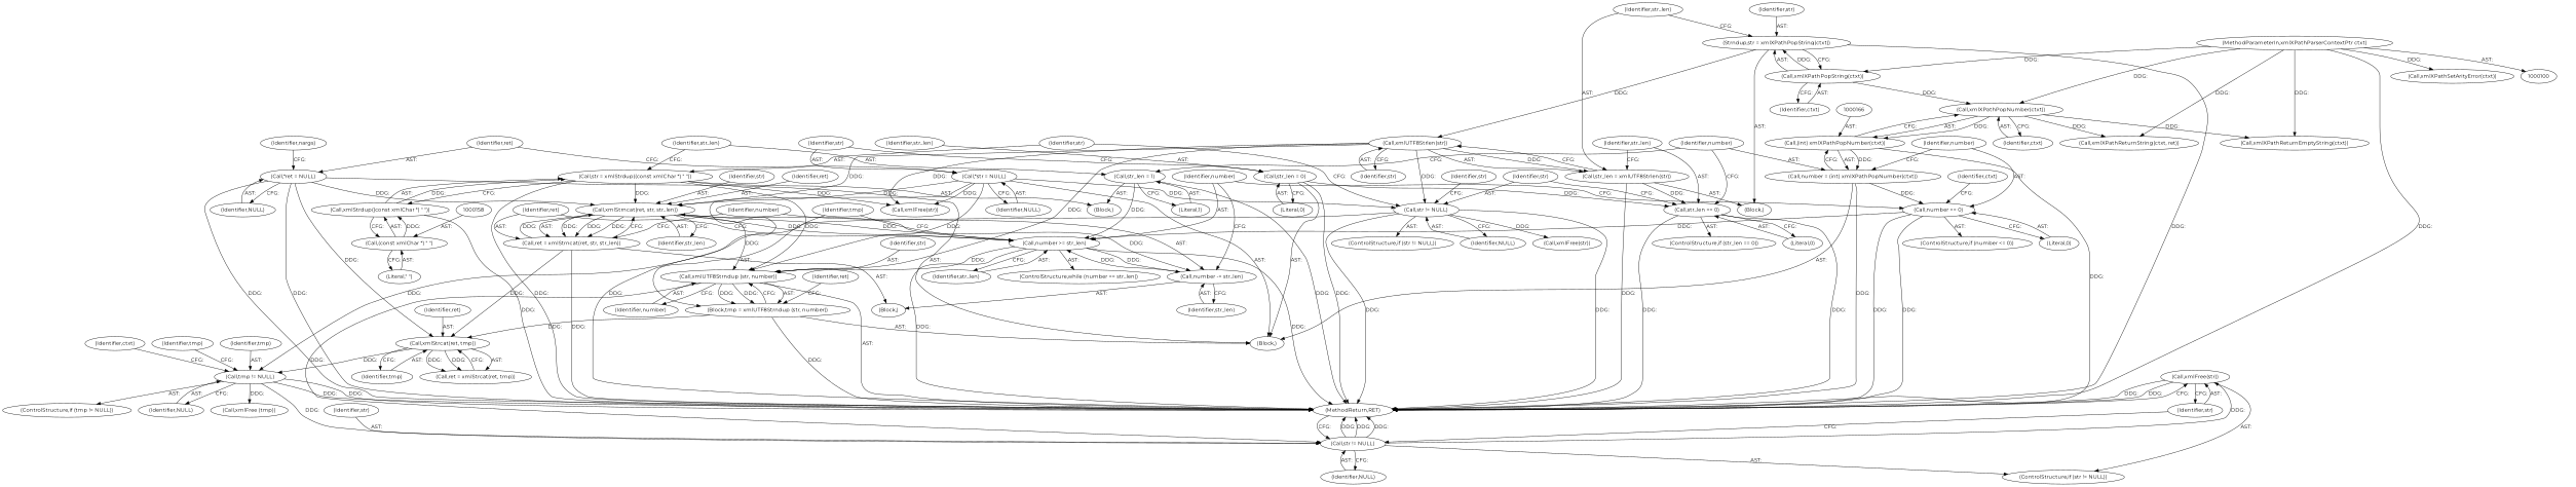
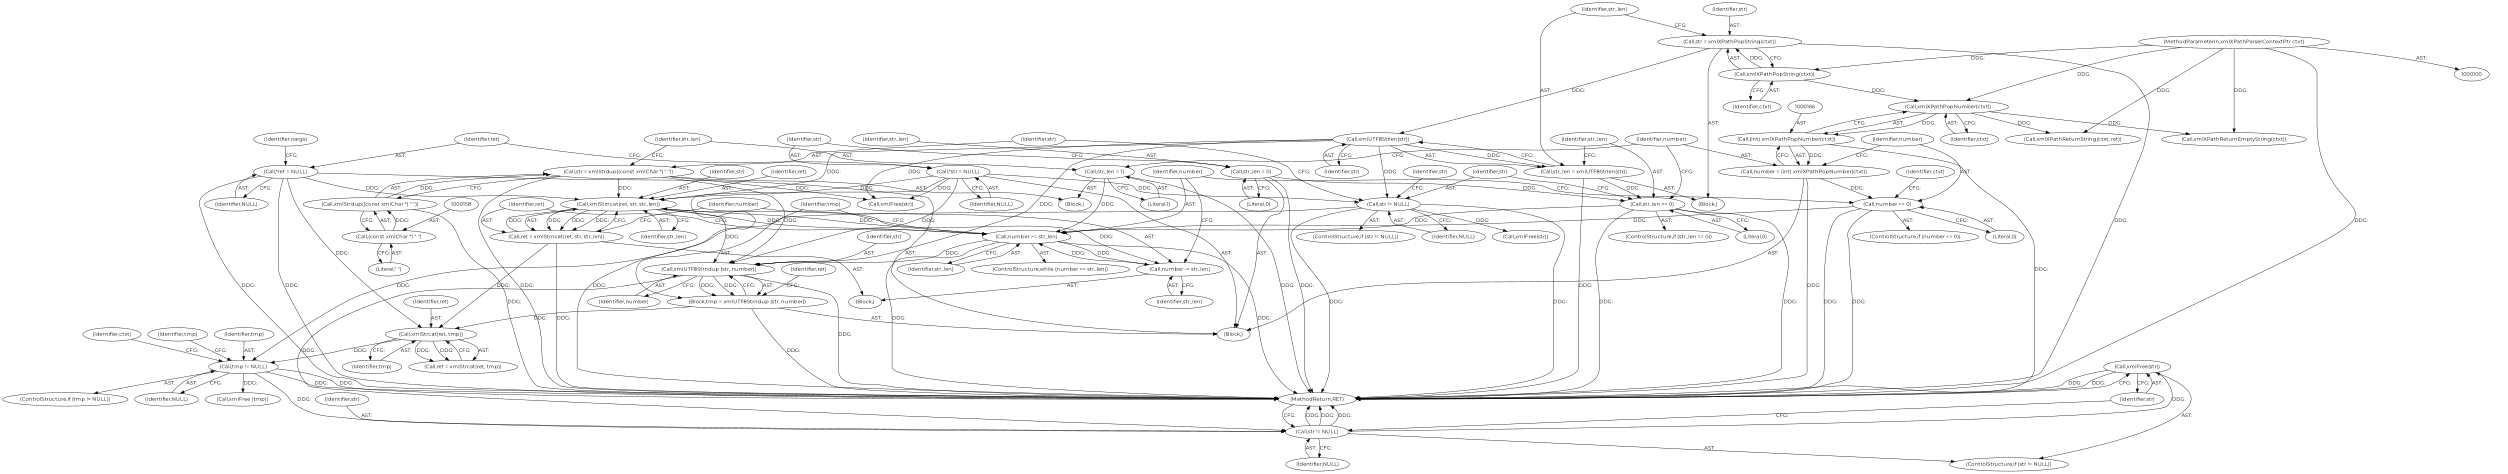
  digraph {
    fontname=Montserrat
    node [fontname=Montserrat]
    edge [fontname=Montserrat]
    n1 [label="(Call,xmlFree(str))"]
    n2 [label="(ControlStructure,if (str != NULL))"]
    n3 [label="(MethodReturn,RET)"]
    n4 [label="(Identifier,str)"]
    n5 [label="(Call,str != NULL)"]
    n6 [label="(Identifier,NULL)"]
    n7 [label="(Call,xmlUTF8Strndup (str, number))"]
    n8 [label="(Block,tmp = xmlUTF8Strndup (str, number))"]
    n9 [label="(Identifier,number)"]
    n10 [label="(Call,xmlStrcat(ret, tmp))"]
    n11 [label="(Block,)"]
    n12 [label="(Call,xmlStrncat(ret, str, str_len))"]
    n13 [label="(Call,ret = xmlStrncat(ret, str, str_len))"]
    n14 [label="(Call,number >= str_len)"]
    n15 [label="(Call,number -= str_len)"]
    n16 [label="(Identifier,str_len)"]
    n17 [label="(Block,)"]
    n18 [label="(Identifier,str_len)"]
    n19 [label="(ControlStructure,while (number >= str_len))"]
    n20 [label="(Identifier,str_len)"]
    n21 [label="(Call,tmp != NULL)"]
    n22 [label="(Identifier,tmp)"]
    n23 [label="(Call,ret = xmlStrcat(ret, tmp))"]
    n24 [label="(Call,*ret = NULL)"]
    n25 [label="(Identifier,NULL)"]
    n26 [label="(Call,xmlUTF8Strlen(str))"]
    n27 [label="(Call,str_len = xmlUTF8Strlen(str))"]
    n28 [label="(Call,str != NULL)"]
    n29 [label="(Call,xmlFree(str))"]
    n30 [label="(Identifier,str)"]
    n31 [label="(Block,)"]
    n32 [label="(Call,str_len == 0)"]
    n33 [label="(Call,xmlFree(str))"]
    n34 [label="(Identifier,NULL)"]
    n35 [label="(ControlStructure,if (str != NULL))"]
-   n36 [label="(Strndup,str = xmlXPathPopString(ctxt))"]
+   n36 [label="(Call,str = xmlXPathPopString(ctxt))"]
    n37 [label="(Call,xmlXPathPopString(ctxt))"]
    n38 [label="(Call,xmlXPathPopNumber(ctxt))"]
    n39 [label="(Identifier,ctxt)"]
    n40 [label="(Call,xmlXPathReturnString(ctxt, ret))"]
    n41 [label="(Call,xmlXPathReturnEmptyString(ctxt))"]
    n42 [label="(Call,(int) xmlXPathPopNumber(ctxt))"]
    n43 [label="(Identifier,ctxt)"]
    n44 [label="(MethodParameterIn,xmlXPathParserContextPtr ctxt)"]
-   n45 [label="(Call,xmlXPathSetArityError(ctxt))"]
    1000100
    n47 [label="(Call,str = xmlStrdup((const xmlChar *) \" \"))"]
    n48 [label="(Call,xmlStrdup((const xmlChar *) \" \"))"]
    n49 [label="(Block,)"]
    n50 [label="(Call,(const xmlChar *) \" \")"]
    n51 [label="(Literal,\" \")"]
    n52 [label="(Call,*str = NULL)"]
    n53 [label="(Identifier,NULL)"]
    n54 [label="(Call,number <= 0)"]
    n55 [label="(ControlStructure,if (number <= 0))"]
    n56 [label="(Literal,0)"]
    n57 [label="(Call,number = (int) xmlXPathPopNumber(ctxt))"]
    n58 [label="(ControlStructure,if (str_len == 0))"]
    n59 [label="(Literal,0)"]
    n60 [label="(Call,str_len = 0)"]
    n61 [label="(Literal,0)"]
    n62 [label="(Call,str_len = 1)"]
    n63 [label="(Literal,1)"]
    n64 [label="(ControlStructure,if (tmp != NULL))"]
    n65 [label="(Identifier,NULL)"]
    n66 [label="(Call,xmlFree (tmp))"]
    n67 [label="(Identifier,ret)"]
    n68 [label="(Identifier,number)"]
    n69 [label="(Identifier,number)"]
    n70 [label="(Identifier,ret)"]
    n71 [label="(Identifier,str)"]
    n72 [label="(Identifier,str)"]
    n73 [label="(Identifier,str)"]
    n74 [label="(Identifier,str_len)"]
    n75 [label="(Identifier,str_len)"]
    n76 [label="(Identifier,nargs)"]
    n77 [label="(Identifier,tmp)"]
    n78 [label="(Identifier,ctxt)"]
    n79 [label="(Identifier,str_len)"]
    n80 [label="(Identifier,tmp)"]
    n81 [label="(Identifier,number)"]
    n82 [label="(Identifier,str)"]
    n83 [label="(Identifier,ret)"]
    n84 [label="(Identifier,str)"]
    n85 [label="(Identifier,str)"]
    n86 [label="(Identifier,ctxt)"]
    n87 [label="(Identifier,ret)"]
    n88 [label="(Identifier,str_len)"]
    n89 [label="(Identifier,str)"]
    n90 [label="(Identifier,tmp)"]
    n91 [label="(Identifier,str)"]
    n92 [label="(Identifier,number)"]
    n93 [label="(Identifier,ret)"]
    1000158
    1000166
    n1 -> n2 [label="AST: "]
    n1 -> n3 [label="DDG: "]
    n1 -> n3 [label="DDG: "]
    n1 -> n4 [label="CFG: "]
    n3 -> n1 [label="CFG: "]
    n3 -> n5 [label="CFG: "]
    n4 -> n1 [label="AST: "]
    n4 -> n5 [label="CFG: "]
    n5 -> n1 [label="DDG: "]
    n5 -> n2 [label="AST: "]
    n5 -> n3 [label="DDG: "]
    n5 -> n3 [label="DDG: "]
    n5 -> n3 [label="DDG: "]
    n5 -> n6 [label="CFG: "]
    n6 -> n5 [label="AST: "]
-   n7 -> n3 [label="AST: "]
+   n7 -> n3 [label="DDG: "]
    n7 -> n5 [label="DDG: "]
    n7 -> n8 [label="AST: "]
    n7 -> n8 [label="DDG: "]
    n7 -> n8 [label="DDG: "]
    n7 -> n9 [label="CFG: "]
    n8 -> n3 [label="DDG: "]
    n8 -> n7 [label="CFG: "]
    n8 -> n10 [label="DDG: "]
    n8 -> n11 [label="AST: "]
    n9 -> n7 [label="AST: "]
    n10 -> n21 [label="DDG: "]
    n10 -> n22 [label="CFG: "]
    n10 -> n23 [label="AST: "]
    n10 -> n23 [label="DDG: "]
    n10 -> n23 [label="DDG: "]
    n12 -> n7 [label="DDG: "]
    n12 -> n13 [label="AST: "]
    n12 -> n13 [label="DDG: "]
    n12 -> n13 [label="DDG: "]
    n12 -> n13 [label="DDG: "]
    n12 -> n14 [label="DDG: "]
    n12 -> n15 [label="DDG: "]
    n12 -> n16 [label="CFG: "]
    n13 -> n3 [label="DDG: "]
    n13 -> n10 [label="DDG: "]
    n13 -> n12 [label="CFG: "]
    n13 -> n12 [label="DDG: "]
    n13 -> n17 [label="AST: "]
    n14 -> n3 [label="DDG: "]
    n14 -> n3 [label="DDG: "]
    n14 -> n7 [label="DDG: "]
    n14 -> n12 [label="DDG: "]
    n14 -> n15 [label="DDG: "]
    n14 -> n18 [label="CFG: "]
    n14 -> n19 [label="AST: "]
    n15 -> n14 [label="DDG: "]
    n15 -> n17 [label="AST: "]
    n15 -> n20 [label="CFG: "]
    n16 -> n12 [label="AST: "]
    n18 -> n14 [label="AST: "]
    n20 -> n15 [label="AST: "]
    n21 -> n3 [label="DDG: "]
    n21 -> n3 [label="DDG: "]
    n21 -> n5 [label="DDG: "]
    n21 -> n64 [label="AST: "]
    n21 -> n65 [label="CFG: "]
    n21 -> n66 [label="DDG: "]
    n22 -> n10 [label="AST: "]
    n23 -> n10 [label="CFG: "]
    n24 -> n3 [label="DDG: "]
    n24 -> n3 [label="DDG: "]
    n24 -> n10 [label="DDG: "]
    n24 -> n11 [label="AST: "]
    n24 -> n12 [label="DDG: "]
    n24 -> n25 [label="CFG: "]
    n25 -> n24 [label="AST: "]
    n26 -> n7 [label="DDG: "]
    n26 -> n12 [label="DDG: "]
    n26 -> n27 [label="AST: "]
    n26 -> n27 [label="DDG: "]
    n26 -> n28 [label="DDG: "]
    n26 -> n29 [label="DDG: "]
    n26 -> n30 [label="CFG: "]
    n27 -> n3 [label="DDG: "]
    n27 -> n26 [label="CFG: "]
    n27 -> n31 [label="AST: "]
    n27 -> n32 [label="DDG: "]
    n28 -> n3 [label="DDG: "]
    n28 -> n3 [label="DDG: "]
    n28 -> n21 [label="DDG: "]
    n28 -> n33 [label="DDG: "]
    n28 -> n34 [label="CFG: "]
    n28 -> n35 [label="AST: "]
    n30 -> n26 [label="AST: "]
    n32 -> n3 [label="DDG: "]
    n32 -> n3 [label="DDG: "]
+   n32 -> n14 [label="DDG: "]
    n32 -> n58 [label="AST: "]
    n32 -> n59 [label="CFG: "]
    n34 -> n28 [label="AST: "]
    n36 -> n3 [label="DDG: "]
    n36 -> n26 [label="DDG: "]
    n36 -> n31 [label="AST: "]
    n36 -> n37 [label="CFG: "]
    n37 -> n36 [label="AST: "]
    n37 -> n36 [label="DDG: "]
    n37 -> n38 [label="DDG: "]
    n37 -> n39 [label="CFG: "]
    n38 -> n40 [label="DDG: "]
    n38 -> n41 [label="DDG: "]
    n38 -> n42 [label="AST: "]
    n38 -> n42 [label="DDG: "]
    n38 -> n43 [label="CFG: "]
    n39 -> n37 [label="AST: "]
    n42 -> n3 [label="DDG: "]
    n42 -> n38 [label="CFG: "]
    n42 -> n57 [label="AST: "]
    n42 -> n57 [label="DDG: "]
    n43 -> n38 [label="AST: "]
    n44 -> n3 [label="DDG: "]
    n44 -> n37 [label="DDG: "]
    n44 -> n38 [label="DDG: "]
    n44 -> n40 [label="DDG: "]
    n44 -> n41 [label="DDG: "]
-   n44 -> n45 [label="DDG: "]
    n44 -> 1000100 [label="AST: "]
    n47 -> n3 [label="DDG: "]
    n47 -> n7 [label="DDG: "]
    n47 -> n12 [label="DDG: "]
    n47 -> n29 [label="DDG: "]
    n47 -> n48 [label="CFG: "]
    n47 -> n49 [label="AST: "]
    n48 -> n3 [label="DDG: "]
    n48 -> n47 [label="AST: "]
    n48 -> n47 [label="DDG: "]
    n48 -> n50 [label="CFG: "]
    n50 -> n48 [label="AST: "]
    n50 -> n48 [label="DDG: "]
    n50 -> n51 [label="CFG: "]
    n51 -> n50 [label="AST: "]
    n52 -> n3 [label="DDG: "]
    n52 -> n7 [label="DDG: "]
    n52 -> n11 [label="AST: "]
    n52 -> n12 [label="DDG: "]
    n52 -> n28 [label="DDG: "]
    n52 -> n29 [label="DDG: "]
    n52 -> n53 [label="CFG: "]
    n53 -> n52 [label="AST: "]
    n54 -> n3 [label="DDG: "]
    n54 -> n3 [label="DDG: "]
    n54 -> n14 [label="DDG: "]
    n54 -> n55 [label="AST: "]
    n54 -> n56 [label="CFG: "]
    n56 -> n54 [label="AST: "]
    n57 -> n3 [label="DDG: "]
    n57 -> n11 [label="AST: "]
    n57 -> n42 [label="CFG: "]
    n57 -> n54 [label="DDG: "]
    n59 -> n32 [label="AST: "]
    n60 -> n3 [label="DDG: "]
    n60 -> n11 [label="AST: "]
    n60 -> n32 [label="DDG: "]
    n60 -> n61 [label="CFG: "]
    n61 -> n60 [label="AST: "]
    n62 -> n3 [label="DDG: "]
    n62 -> n14 [label="DDG: "]
    n62 -> n49 [label="AST: "]
    n62 -> n63 [label="CFG: "]
    n63 -> n62 [label="AST: "]
    n65 -> n21 [label="AST: "]
    n67 -> n24 [label="AST: "]
    n67 -> n52 [label="CFG: "]
    n68 -> n13 [label="CFG: "]
    n68 -> n15 [label="AST: "]
    n69 -> n32 [label="CFG: "]
    n69 -> n57 [label="AST: "]
    n69 -> n62 [label="CFG: "]
    n70 -> n12 [label="AST: "]
    n71 -> n5 [label="AST: "]
    n72 -> n52 [label="AST: "]
    n72 -> n60 [label="CFG: "]
    n73 -> n28 [label="CFG: "]
    n73 -> n47 [label="AST: "]
    n74 -> n27 [label="AST: "]
    n74 -> n36 [label="CFG: "]
    n75 -> n27 [label="CFG: "]
    n75 -> n32 [label="AST: "]
    n76 -> n24 [label="CFG: "]
    n77 -> n8 [label="AST: "]
    n77 -> n14 [label="CFG: "]
    n78 -> n54 [label="CFG: "]
    n79 -> n60 [label="AST: "]
    n80 -> n21 [label="AST: "]
    n81 -> n54 [label="AST: "]
    n81 -> n57 [label="CFG: "]
    n82 -> n28 [label="AST: "]
    n82 -> n32 [label="CFG: "]
    n83 -> n10 [label="AST: "]
    n84 -> n7 [label="AST: "]
    n85 -> n12 [label="AST: "]
    n86 -> n21 [label="CFG: "]
    n87 -> n8 [label="CFG: "]
    n88 -> n47 [label="CFG: "]
    n88 -> n62 [label="AST: "]
    n89 -> n36 [label="AST: "]
    n90 -> n21 [label="CFG: "]
    n91 -> n28 [label="CFG: "]
    n92 -> n14 [label="AST: "]
    n92 -> n15 [label="CFG: "]
    n92 -> n54 [label="CFG: "]
    n93 -> n13 [label="AST: "]
    n93 -> n14 [label="CFG: "]
    1000158 -> n50 [label="AST: "]
    1000166 -> n42 [label="AST: "]
  }
